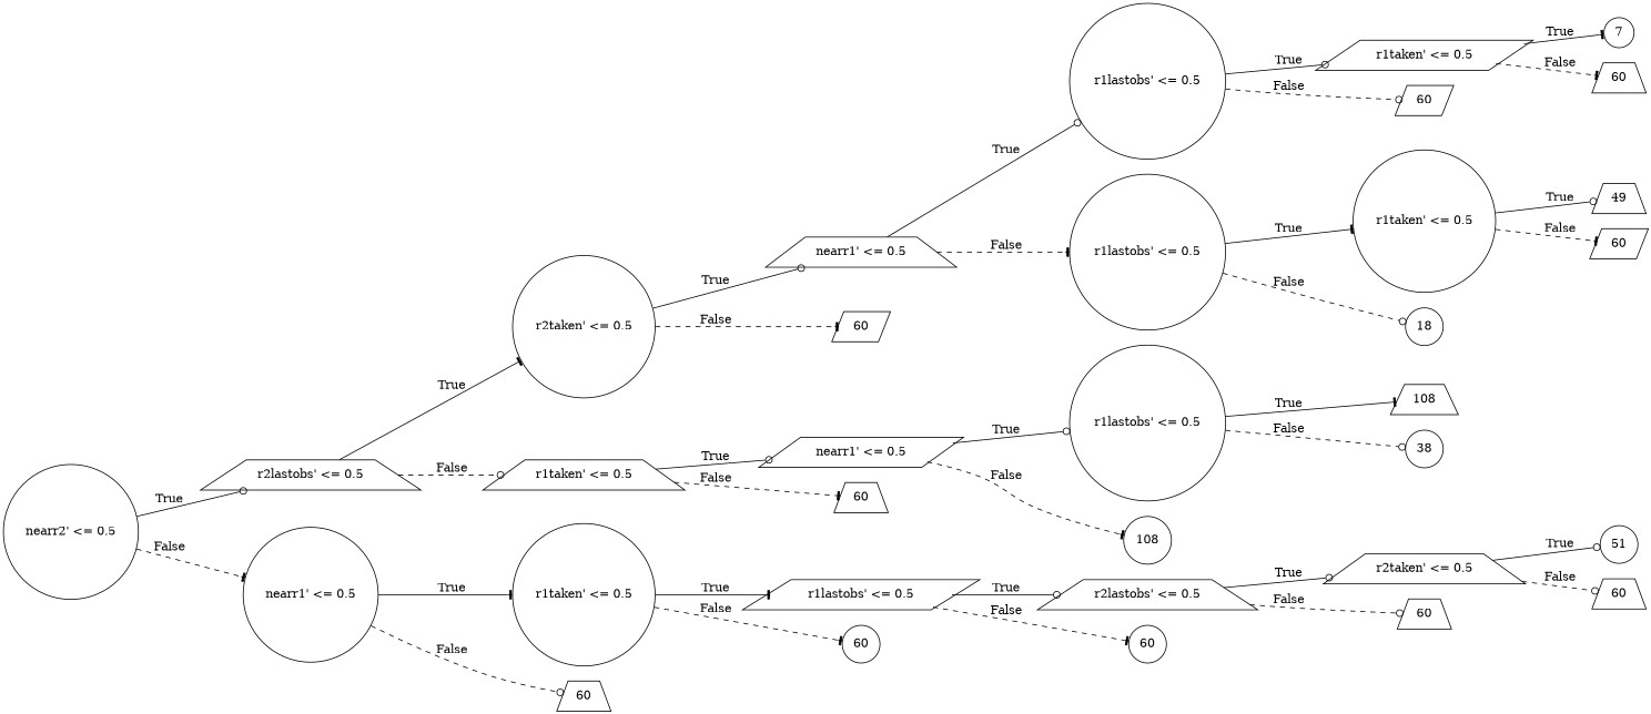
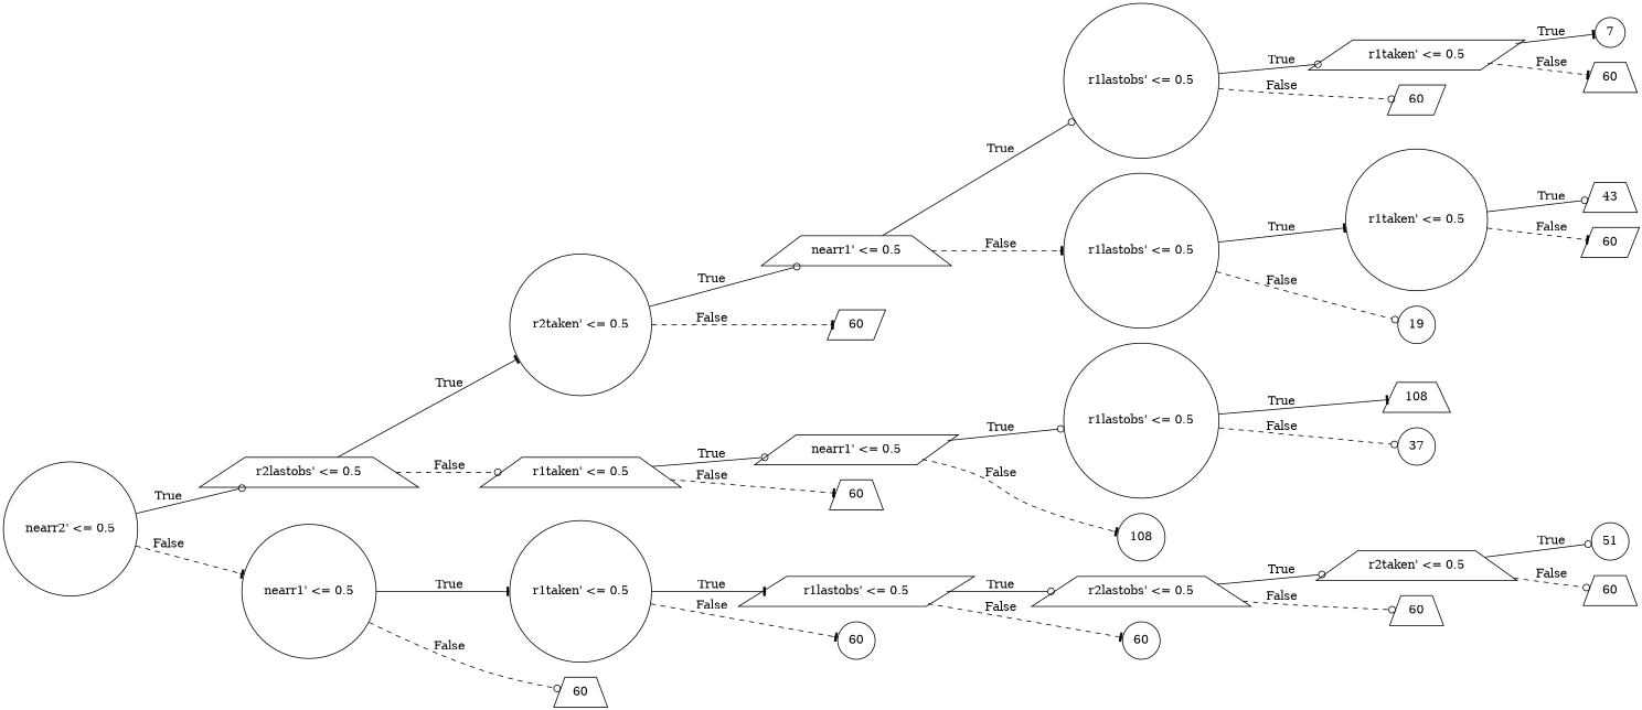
  digraph {
    rankdir=LR
    node [shape=circle]
    edge [arrowhead=odot]
    n1 [label="nearr2' <= 0.5"]
    n2 [label="r2lastobs' <= 0.5" shape=trapezium]
    n3 [label="nearr1' <= 0.5"]
    n4 [label="r2taken' <= 0.5"]
    n5 [label="r1taken' <= 0.5" shape=trapezium]
    n6 [label="r1taken' <= 0.5"]
    n7 [label=60 shape=trapezium]
    n8 [label="nearr1' <= 0.5" shape=trapezium]
    n9 [label=60 shape=parallelogram]
    n10 [label="nearr1' <= 0.5" shape=parallelogram]
    n11 [label=60 shape=trapezium]
    n12 [label="r1lastobs' <= 0.5"]
    n13 [label="r1lastobs' <= 0.5"]
    n14 [label="r1taken' <= 0.5" shape=parallelogram]
    n15 [label=60 shape=parallelogram]
    n16 [label="r1taken' <= 0.5"]
-   n17 [label=18]
+   n17 [label=19]
    n18 [label=7]
    n19 [label=60 shape=trapezium]
-   n20 [label=49 shape=trapezium]
+   n20 [label=43 shape=trapezium]
    n21 [label=60 shape=parallelogram]
    n22 [label="r1lastobs' <= 0.5"]
    n23 [label=108]
    n24 [label=108 shape=trapezium]
-   n25 [label=38]
+   n25 [label=37]
    n26 [label="r1lastobs' <= 0.5" shape=parallelogram]
    n27 [label=60]
    n28 [label="r2lastobs' <= 0.5" shape=trapezium]
    n29 [label=60]
    n30 [label="r2taken' <= 0.5" shape=trapezium]
    n31 [label=60 shape=trapezium]
    n32 [label=51]
    n33 [label=60 shape=trapezium]
    n1 -> n2 [label=True]
    n1 -> n3 [arrowhead=tee label=False style=dashed]
    n2 -> n4 [arrowhead=tee label=True]
    n2 -> n5 [label=False style=dashed]
    n3 -> n6 [arrowhead=tee label=True]
    n3 -> n7 [label=False style=dashed]
    n4 -> n8 [label=True]
    n4 -> n9 [arrowhead=tee label=False style=dashed]
    n5 -> n10 [label=True]
    n5 -> n11 [arrowhead=tee label=False style=dashed]
    n6 -> n26 [arrowhead=tee label=True]
    n6 -> n27 [arrowhead=tee label=False style=dashed]
    n8 -> n12 [label=True]
    n8 -> n13 [arrowhead=tee label=False style=dashed]
    n10 -> n22 [label=True]
    n10 -> n23 [arrowhead=tee label=False style=dashed]
    n12 -> n14 [label=True]
    n12 -> n15 [label=False style=dashed]
    n13 -> n16 [arrowhead=tee label=True]
    n13 -> n17 [label=False style=dashed]
    n14 -> n18 [arrowhead=tee label=True]
    n14 -> n19 [arrowhead=tee label=False style=dashed]
    n16 -> n20 [label=True]
    n16 -> n21 [arrowhead=tee label=False style=dashed]
    n22 -> n24 [arrowhead=tee label=True]
    n22 -> n25 [label=False style=dashed]
    n26 -> n28 [label=True]
    n26 -> n29 [arrowhead=tee label=False style=dashed]
    n28 -> n30 [label=True]
    n28 -> n31 [label=False style=dashed]
    n30 -> n32 [label=True]
    n30 -> n33 [label=False style=dashed]
  }
